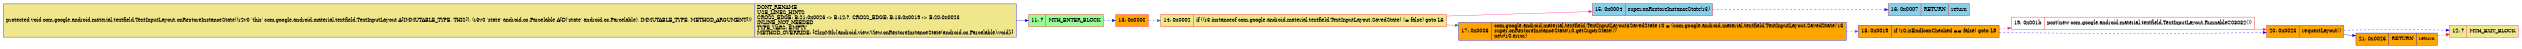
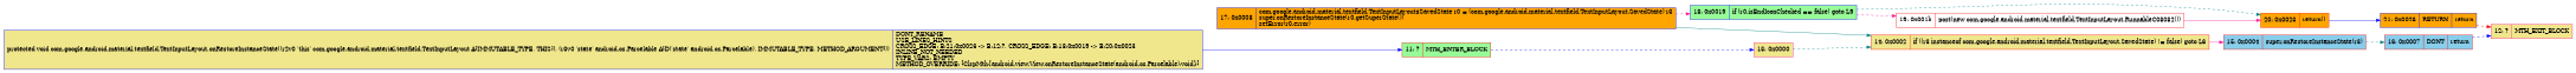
  digraph {
    rankdir=LR
    node [color=red fillcolor=khaki shape=record style=filled]
    edge [color=blue style=dashed]
    n1 [fillcolor=palegreen label="{11\:\ ?|MTH_ENTER_BLOCK\l}"]
-   n2 [color=deeppink fillcolor=orange label="{13\:\ 0x0000}"]
+   n2 [color=deeppink label="{13\:\ 0x0000}"]
    n3 [label="{14\:\ 0x0002|if ((r3 instanceof com.google.android.material.textfield.TextInputLayout.SavedState) != false) goto L6\l}"]
    n4 [fillcolor=skyblue label="{15\:\ 0x0004|super.onRestoreInstanceState(r3)\l}"]
-   n5 [color=blue fillcolor=orange label="{17\:\ 0x0008|com.google.android.material.textfield.TextInputLayout$SavedState r0 = (com.google.android.material.textfield.TextInputLayout.SavedState) r3\lsuper.onRestoreInstanceState(r0.getSuperState())\lnew(r0.error)\l}"]
-   n6 [fillcolor=skyblue label="{16\:\ 0x0007|RETURN\l|return\l}"]
-   n7 [color=blue fillcolor=orange label="{18\:\ 0x0019|if (r0.isEndIconChecked == false) goto L9\l}"]
+   n5 [color=blue fillcolor=orange label="{17\:\ 0x0008|com.google.android.material.textfield.TextInputLayout$SavedState r0 = (com.google.android.material.textfield.TextInputLayout.SavedState) r3\lsuper.onRestoreInstanceState(r0.getSuperState())\lsetError(r0.error)\l}"]
+   n6 [fillcolor=skyblue label="{16\:\ 0x0007|DONT\l|return\l}"]
+   n7 [color=blue fillcolor=palegreen label="{18\:\ 0x0019|if (r0.isEndIconChecked == false) goto L9\l}"]
    n8 [color=deeppink label="{12\:\ ?|MTH_EXIT_BLOCK\l}"]
    n9 [fillcolor=white label="{19\:\ 0x001b|post(new com.google.android.material.textfield.TextInputLayout.RunnableC08082())\l}"]
-   n10 [fillcolor=orange label="{20\:\ 0x0023|requestLayout()\l}"]
+   n10 [fillcolor=orange label="{20\:\ 0x0023|return()\l}"]
    n11 [color=blue fillcolor=orange label="{21\:\ 0x0026|RETURN\l|return\l}"]
    n12 [color=blue label="{protected void com.google.android.material.textfield.TextInputLayout.onRestoreInstanceState((r2v0 'this' com.google.android.material.textfield.TextInputLayout A[IMMUTABLE_TYPE, THIS]), (r3v0 'state' android.os.Parcelable A[D('state' android.os.Parcelable), IMMUTABLE_TYPE, METHOD_ARGUMENT]))  | DONT_RENAME\lUSE_LINES_HINTS\lCROSS_EDGE: B:21:0x0026 \-\> B:12:?, CROSS_EDGE: B:18:0x0019 \-\> B:20:0x0023\lINLINE_NOT_NEEDED\lTYPE_VARS: EMPTY\lMETHOD_OVERRIDE: [ClspMth\{android.view.View.onRestoreInstanceState(android.os.Parcelable):void\}]\l}"]
    n1 -> n2
    n2 -> n3 [color=teal]
    n3 -> n4 [color=deeppink style=solid]
-   n3 -> n5 [color=teal style=solid]
-   n4 -> n6
+   n5 -> n3 [color=teal style=solid]
+   n4 -> n6 [color=teal]
    n5 -> n7 [color=deeppink]
-   n10 -> n8
+   n6 -> n8
    n7 -> n9 [color=deeppink]
-   n7 -> n10
+   n7 -> n10 [color=teal]
    n9 -> n10 [color=deeppink style=solid]
    n10 -> n11 [style=solid]
    n11 -> n8 [color=red]
    n12 -> n1 [style=solid]
  }
